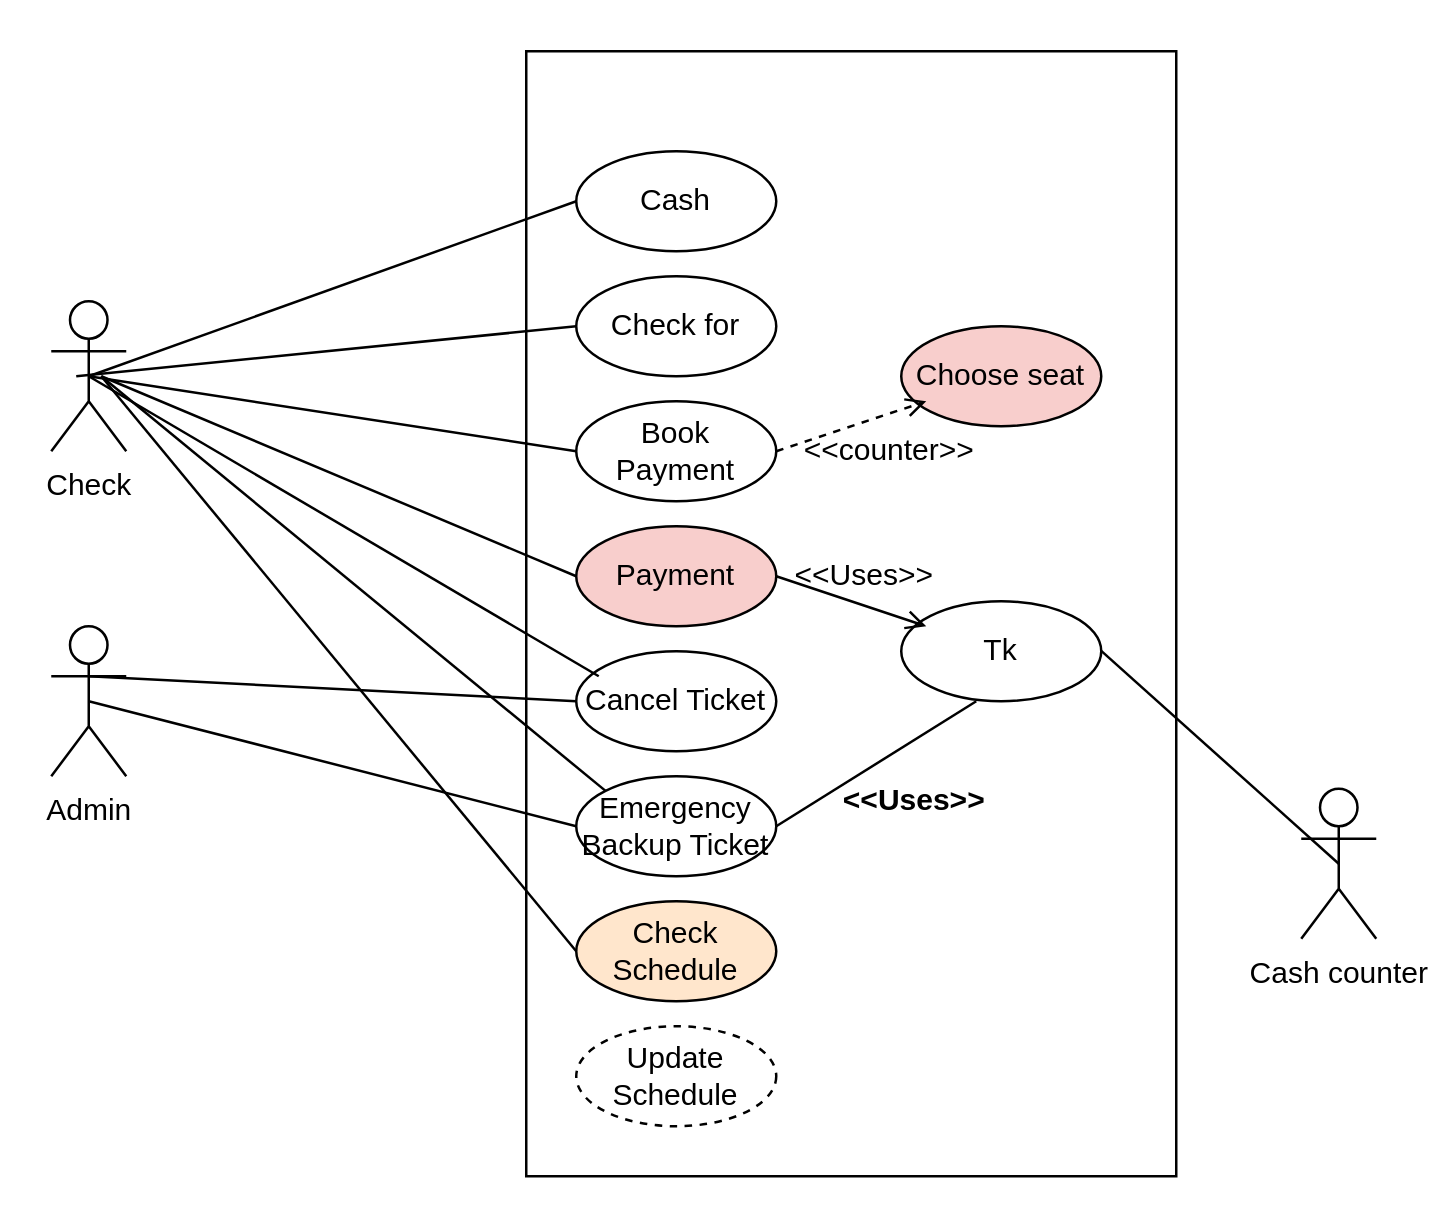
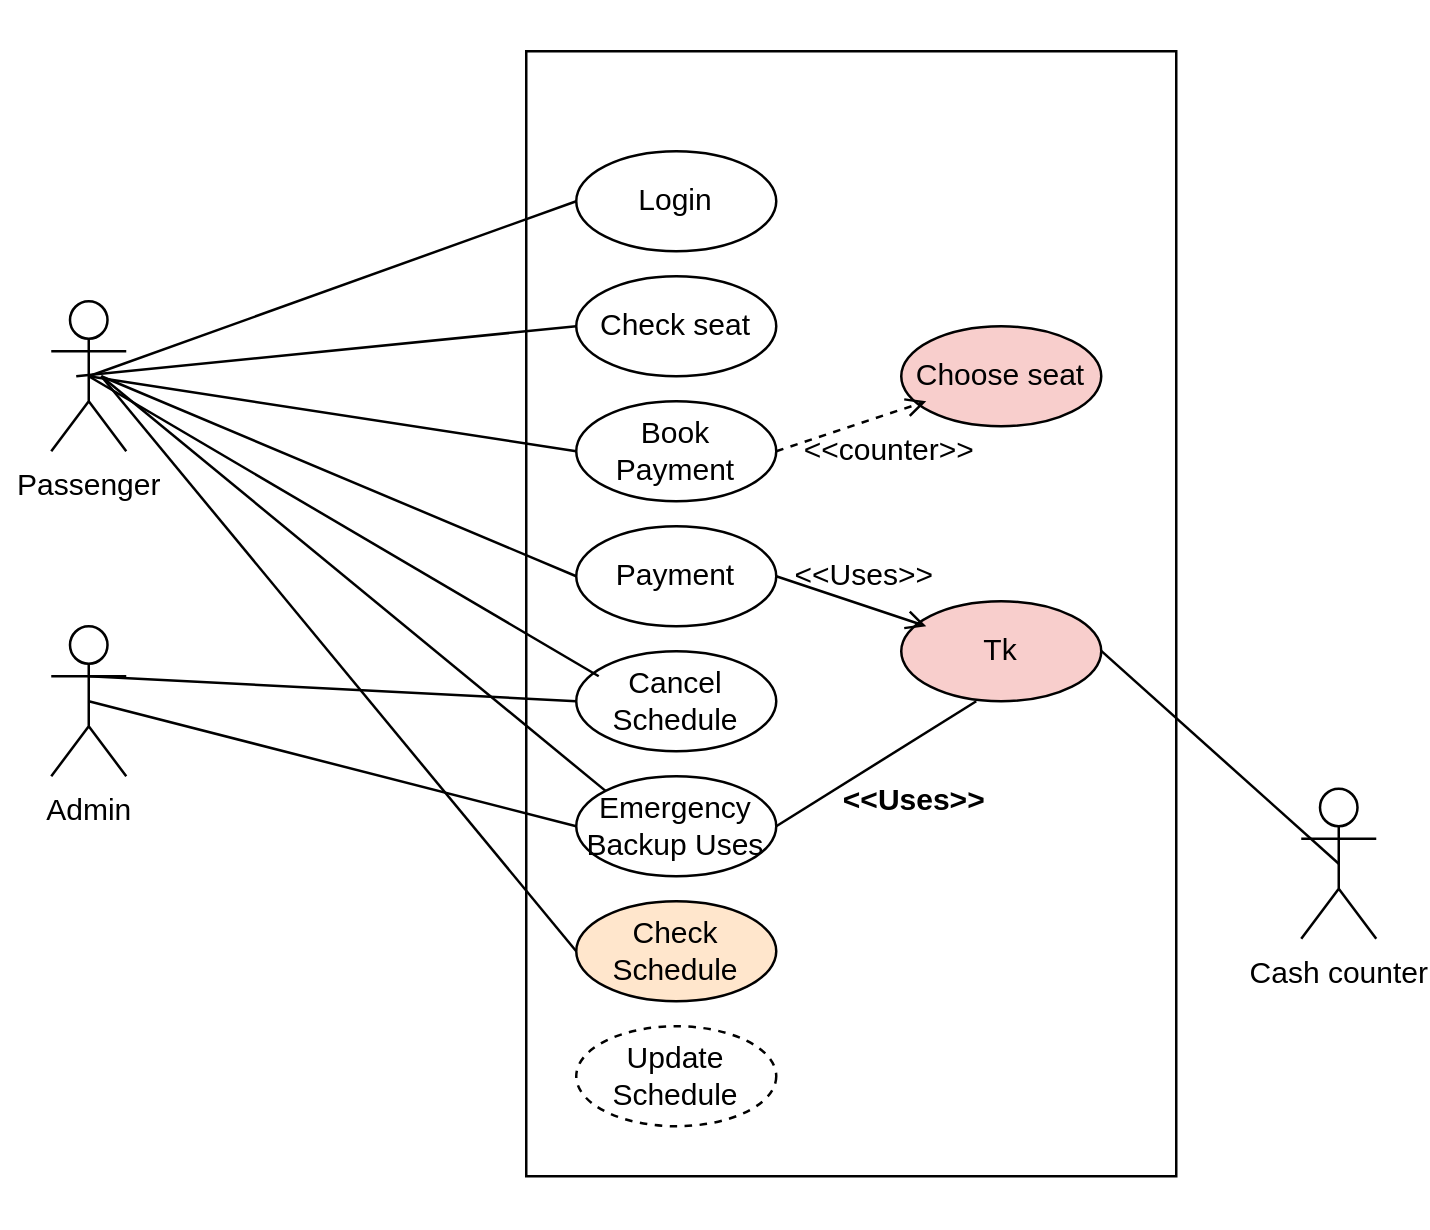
  <mxCell id="0" />
  <mxCell id="1" parent="0" />
- <mxCell id="2" value="Cash" style="ellipse;whiteSpace=wrap;html=1;" vertex="1" parent="1"><mxGeometry x="230" y="60" width="80" height="40" as="geometry" /></mxCell>
- <mxCell id="3" value="Payment" style="ellipse;whiteSpace=wrap;html=1;fillColor=#f8cecc;" vertex="1" parent="1"><mxGeometry x="230" y="210" width="80" height="40" as="geometry" /></mxCell>
+ <mxCell id="2" value="Login" style="ellipse;whiteSpace=wrap;html=1;" vertex="1" parent="1"><mxGeometry x="230" y="60" width="80" height="40" as="geometry" /></mxCell>
+ <mxCell id="3" value="Payment" style="ellipse;whiteSpace=wrap;html=1;" vertex="1" parent="1"><mxGeometry x="230" y="210" width="80" height="40" as="geometry" /></mxCell>
  <mxCell id="4" value="Book Payment" style="ellipse;whiteSpace=wrap;html=1;" vertex="1" parent="1"><mxGeometry x="230" y="160" width="80" height="40" as="geometry" /></mxCell>
- <mxCell id="5" value="Cancel Ticket" style="ellipse;whiteSpace=wrap;html=1;" vertex="1" parent="1"><mxGeometry x="230" y="260" width="80" height="40" as="geometry" /></mxCell>
- <mxCell id="6" value="Check for" style="ellipse;whiteSpace=wrap;html=1;" vertex="1" parent="1"><mxGeometry x="230" y="110" width="80" height="40" as="geometry" /></mxCell>
- <mxCell id="7" value="Emergency Backup Ticket" style="ellipse;whiteSpace=wrap;html=1;" vertex="1" parent="1"><mxGeometry x="230" y="310" width="80" height="40" as="geometry" /></mxCell>
+ <mxCell id="5" value="Cancel Schedule" style="ellipse;whiteSpace=wrap;html=1;" vertex="1" parent="1"><mxGeometry x="230" y="260" width="80" height="40" as="geometry" /></mxCell>
+ <mxCell id="6" value="Check seat" style="ellipse;whiteSpace=wrap;html=1;" vertex="1" parent="1"><mxGeometry x="230" y="110" width="80" height="40" as="geometry" /></mxCell>
+ <mxCell id="7" value="Emergency Backup Uses" style="ellipse;whiteSpace=wrap;html=1;" vertex="1" parent="1"><mxGeometry x="230" y="310" width="80" height="40" as="geometry" /></mxCell>
  <mxCell id="8" value="Check Schedule" style="ellipse;whiteSpace=wrap;html=1;fillColor=#ffe6cc;" vertex="1" parent="1"><mxGeometry x="230" y="360" width="80" height="40" as="geometry" /></mxCell>
  <mxCell id="9" value="Update Schedule" style="ellipse;whiteSpace=wrap;html=1;dashed=1;" vertex="1" parent="1"><mxGeometry x="230" y="410" width="80" height="40" as="geometry" /></mxCell>
  <mxCell id="10" value="Choose seat" style="ellipse;whiteSpace=wrap;html=1;fillColor=#f8cecc;" vertex="1" parent="1"><mxGeometry x="360" y="130" width="80" height="40" as="geometry" /></mxCell>
- <mxCell id="11" value="Tk" style="ellipse;whiteSpace=wrap;html=1;" vertex="1" parent="1"><mxGeometry x="360" y="240" width="80" height="40" as="geometry" /></mxCell>
- <mxCell id="12" value="Check" style="shape=umlActor;verticalLabelPosition=bottom;verticalAlign=top;html=1;outlineConnect=0;" vertex="1" parent="1"><mxGeometry x="20" y="120" width="30" height="60" as="geometry" /></mxCell>
+ <mxCell id="11" value="Tk" style="ellipse;whiteSpace=wrap;html=1;fillColor=#f8cecc;" vertex="1" parent="1"><mxGeometry x="360" y="240" width="80" height="40" as="geometry" /></mxCell>
+ <mxCell id="12" value="Passenger" style="shape=umlActor;verticalLabelPosition=bottom;verticalAlign=top;html=1;outlineConnect=0;" vertex="1" parent="1"><mxGeometry x="20" y="120" width="30" height="60" as="geometry" /></mxCell>
  <mxCell id="13" value="Admin" style="shape=umlActor;verticalLabelPosition=bottom;verticalAlign=top;html=1;outlineConnect=0;" vertex="1" parent="1"><mxGeometry x="20" y="250" width="30" height="60" as="geometry" /></mxCell>
  <mxCell id="14" value="Cash counter" style="shape=umlActor;verticalLabelPosition=bottom;verticalAlign=top;html=1;outlineConnect=0;" vertex="1" parent="1"><mxGeometry x="520" y="315" width="30" height="60" as="geometry" /></mxCell>
  <mxCell id="15" value="" style="endArrow=none;html=1;entryX=0.5;entryY=0.5;entryDx=0;entryDy=0;entryPerimeter=0;" edge="1" parent="1" target="12"><mxGeometry width="50" height="50" relative="1" as="geometry"><mxPoint x="230" y="80" as="sourcePoint" /><mxPoint x="300" y="200" as="targetPoint" /></mxGeometry></mxCell>
  <mxCell id="16" value="" style="endArrow=none;html=1;" edge="1" parent="1"><mxGeometry width="50" height="50" relative="1" as="geometry"><mxPoint x="230" y="130" as="sourcePoint" /><mxPoint x="30" y="150" as="targetPoint" /></mxGeometry></mxCell>
  <mxCell id="17" value="" style="endArrow=none;html=1;entryX=0.5;entryY=0.5;entryDx=0;entryDy=0;entryPerimeter=0;" edge="1" parent="1" target="12"><mxGeometry width="50" height="50" relative="1" as="geometry"><mxPoint x="230" y="180" as="sourcePoint" /><mxPoint x="60" y="180" as="targetPoint" /></mxGeometry></mxCell>
  <mxCell id="18" value="" style="endArrow=none;html=1;" edge="1" parent="1"><mxGeometry width="50" height="50" relative="1" as="geometry"><mxPoint x="230" y="230" as="sourcePoint" /><mxPoint x="40" y="150" as="targetPoint" /></mxGeometry></mxCell>
  <mxCell id="19" value="" style="endArrow=none;html=1;entryX=0.5;entryY=0.5;entryDx=0;entryDy=0;entryPerimeter=0;" edge="1" parent="1" target="12"><mxGeometry width="50" height="50" relative="1" as="geometry"><mxPoint x="239" y="270" as="sourcePoint" /><mxPoint x="75" y="190" as="targetPoint" /></mxGeometry></mxCell>
  <mxCell id="20" value="" style="endArrow=none;html=1;exitX=0;exitY=0;exitDx=0;exitDy=0;" edge="1" parent="1" source="7"><mxGeometry width="50" height="50" relative="1" as="geometry"><mxPoint x="245.75" y="339.95" as="sourcePoint" /><mxPoint x="40" y="150" as="targetPoint" /></mxGeometry></mxCell>
  <mxCell id="21" value="" style="endArrow=none;html=1;" edge="1" parent="1"><mxGeometry width="50" height="50" relative="1" as="geometry"><mxPoint x="230" y="380" as="sourcePoint" /><mxPoint x="40" y="150" as="targetPoint" /></mxGeometry></mxCell>
  <mxCell id="22" value="" style="endArrow=none;html=1;" edge="1" parent="1"><mxGeometry width="50" height="50" relative="1" as="geometry"><mxPoint x="35" y="270" as="sourcePoint" /><mxPoint x="230" y="280" as="targetPoint" /></mxGeometry></mxCell>
  <mxCell id="23" value="" style="endArrow=none;html=1;exitX=0.5;exitY=0.5;exitDx=0;exitDy=0;exitPerimeter=0;" edge="1" parent="1" source="13"><mxGeometry width="50" height="50" relative="1" as="geometry"><mxPoint x="50" y="284" as="sourcePoint" /><mxPoint x="230" y="330" as="targetPoint" /></mxGeometry></mxCell>
  <mxCell id="24" value="" style="endArrow=none;html=1;entryX=0.5;entryY=0.5;entryDx=0;entryDy=0;entryPerimeter=0;exitX=0.92;exitY=0.533;exitDx=0;exitDy=0;exitPerimeter=0;" edge="1" parent="1" target="14"><mxGeometry width="50" height="50" relative="1" as="geometry"><mxPoint x="440" y="259.85" as="sourcePoint" /><mxPoint x="300" y="200" as="targetPoint" /></mxGeometry></mxCell>
  <mxCell id="25" value="" style="endArrow=none;html=1;" edge="1" parent="1"><mxGeometry width="50" height="50" relative="1" as="geometry"><mxPoint x="310" y="330" as="sourcePoint" /><mxPoint x="390" y="280" as="targetPoint" /><Array as="points" /></mxGeometry></mxCell>
  <mxCell id="26" value="" style="endArrow=open;dashed=1;html=1;endFill=0;" edge="1" parent="1"><mxGeometry width="50" height="50" relative="1" as="geometry"><mxPoint x="310" y="180" as="sourcePoint" /><mxPoint x="370" y="160" as="targetPoint" /></mxGeometry></mxCell>
  <mxCell id="27" value="" style="endArrow=open;html=1;endFill=0;" edge="1" parent="1"><mxGeometry width="50" height="50" relative="1" as="geometry"><mxPoint x="310" y="230" as="sourcePoint" /><mxPoint x="370" y="250" as="targetPoint" /></mxGeometry></mxCell>
  <mxCell id="28" value="&amp;lt;&amp;lt;Uses&amp;gt;&amp;gt;" style="text;html=1;align=center;verticalAlign=middle;resizable=0;points=[];autosize=1;" vertex="1" parent="1"><mxGeometry x="310" y="220" width="70" height="20" as="geometry" /></mxCell>
  <mxCell id="29" value="&amp;lt;&amp;lt;counter&amp;gt;&amp;gt;" style="text;html=1;align=center;verticalAlign=middle;resizable=0;points=[];autosize=1;" vertex="1" parent="1"><mxGeometry x="310" y="170" width="90" height="20" as="geometry" /></mxCell>
  <mxCell id="30" value="&lt;b&gt;&amp;lt;&amp;lt;Uses&amp;gt;&amp;gt;&lt;/b&gt;" style="text;html=1;align=center;verticalAlign=middle;resizable=0;points=[];autosize=1;" vertex="1" parent="1"><mxGeometry x="330" y="310" width="70" height="20" as="geometry" /></mxCell>
  <mxCell id="31" value="" style="rounded=0;whiteSpace=wrap;html=1;fillColor=none;" vertex="1" parent="1"><mxGeometry x="210" y="20" width="260" height="450" as="geometry" /></mxCell>
